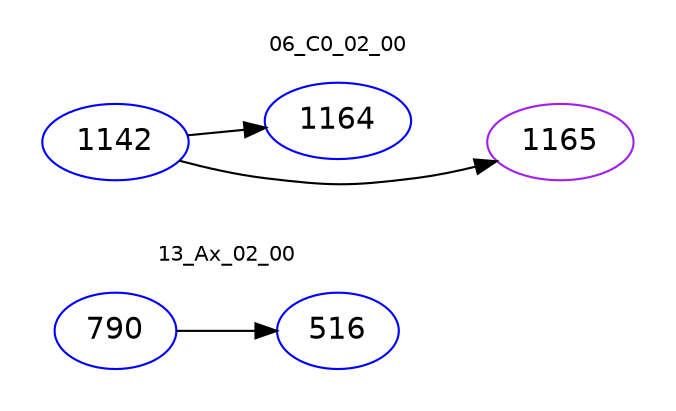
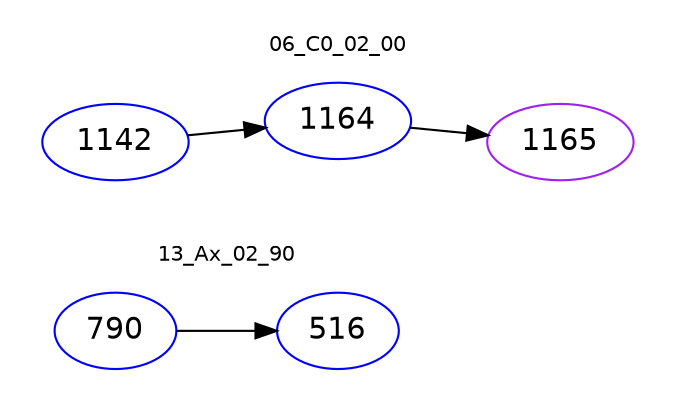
  digraph {
    fontname="DejaVu Sans"
    rankdir=LR
    node [color=blue fontname="DejaVu Sans"]
    edge [color=black fontname="DejaVu Sans"]
    n1 [label=790]
    n2 [label=516]
    n3 [label=1142]
    n4 [color=purple label=1165]
    n5 [label=1164]
    subgraph cluster_1 {
      color=white
      fontsize=10
-     label="13_Ax_02_00"
+     label="13_Ax_02_90"
      n1
      n2
    }
    subgraph cluster_2 {
      color=white
      fontsize=10
      label="06_C0_02_00"
      n3
      n4
      n5
    }
    n1 -> n2
-   n3 -> n4
+   n5 -> n4
    n3 -> n5
  }
